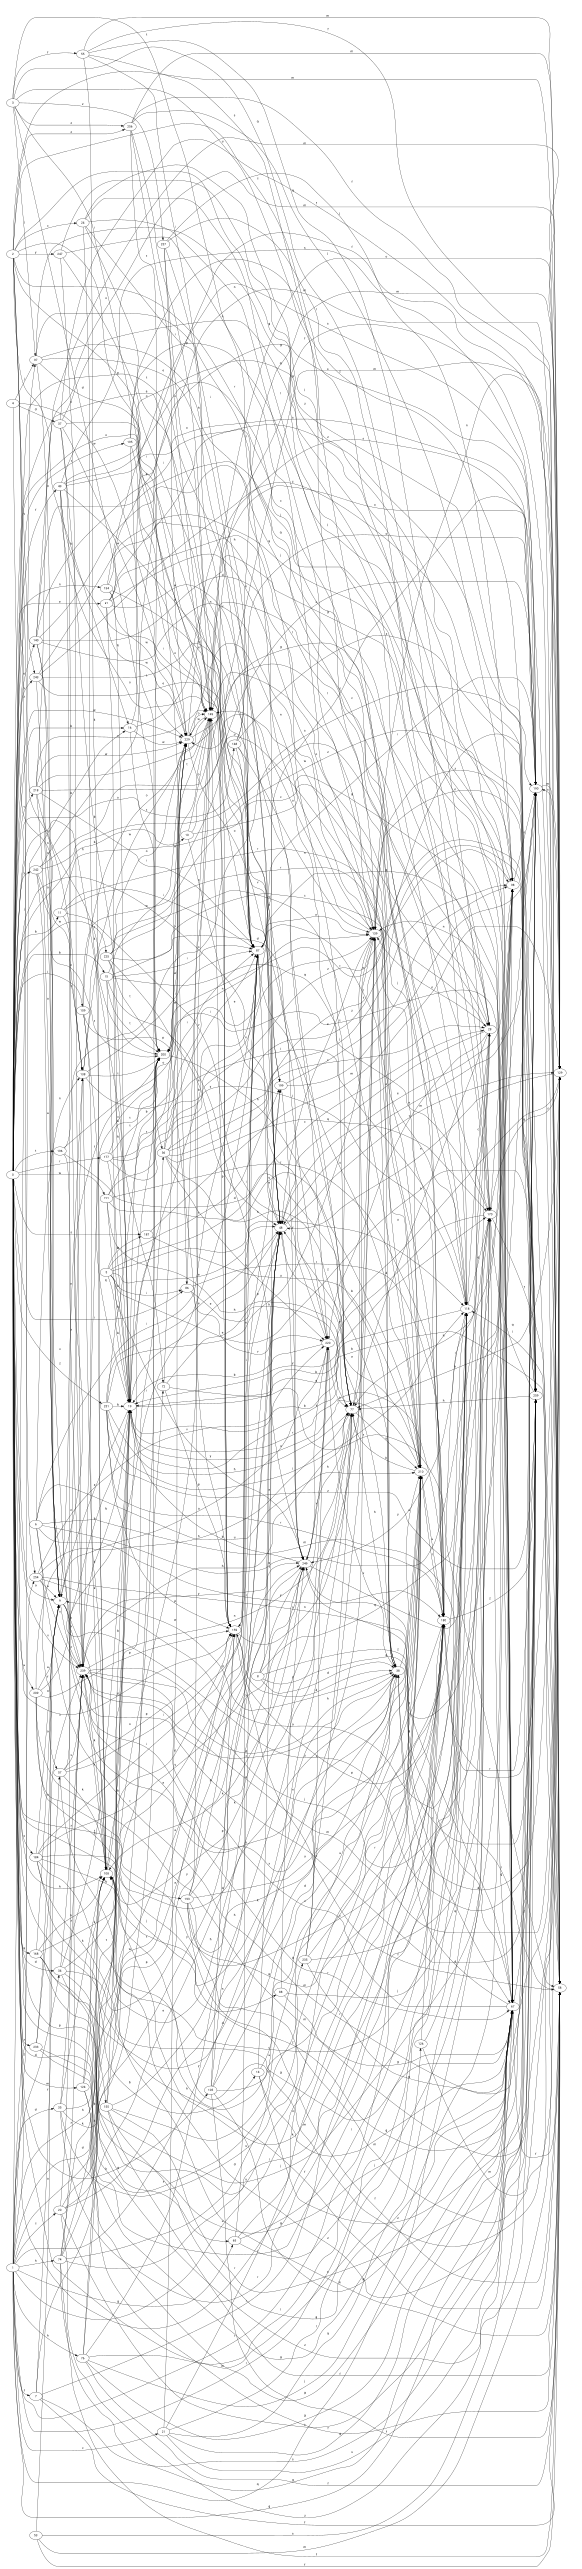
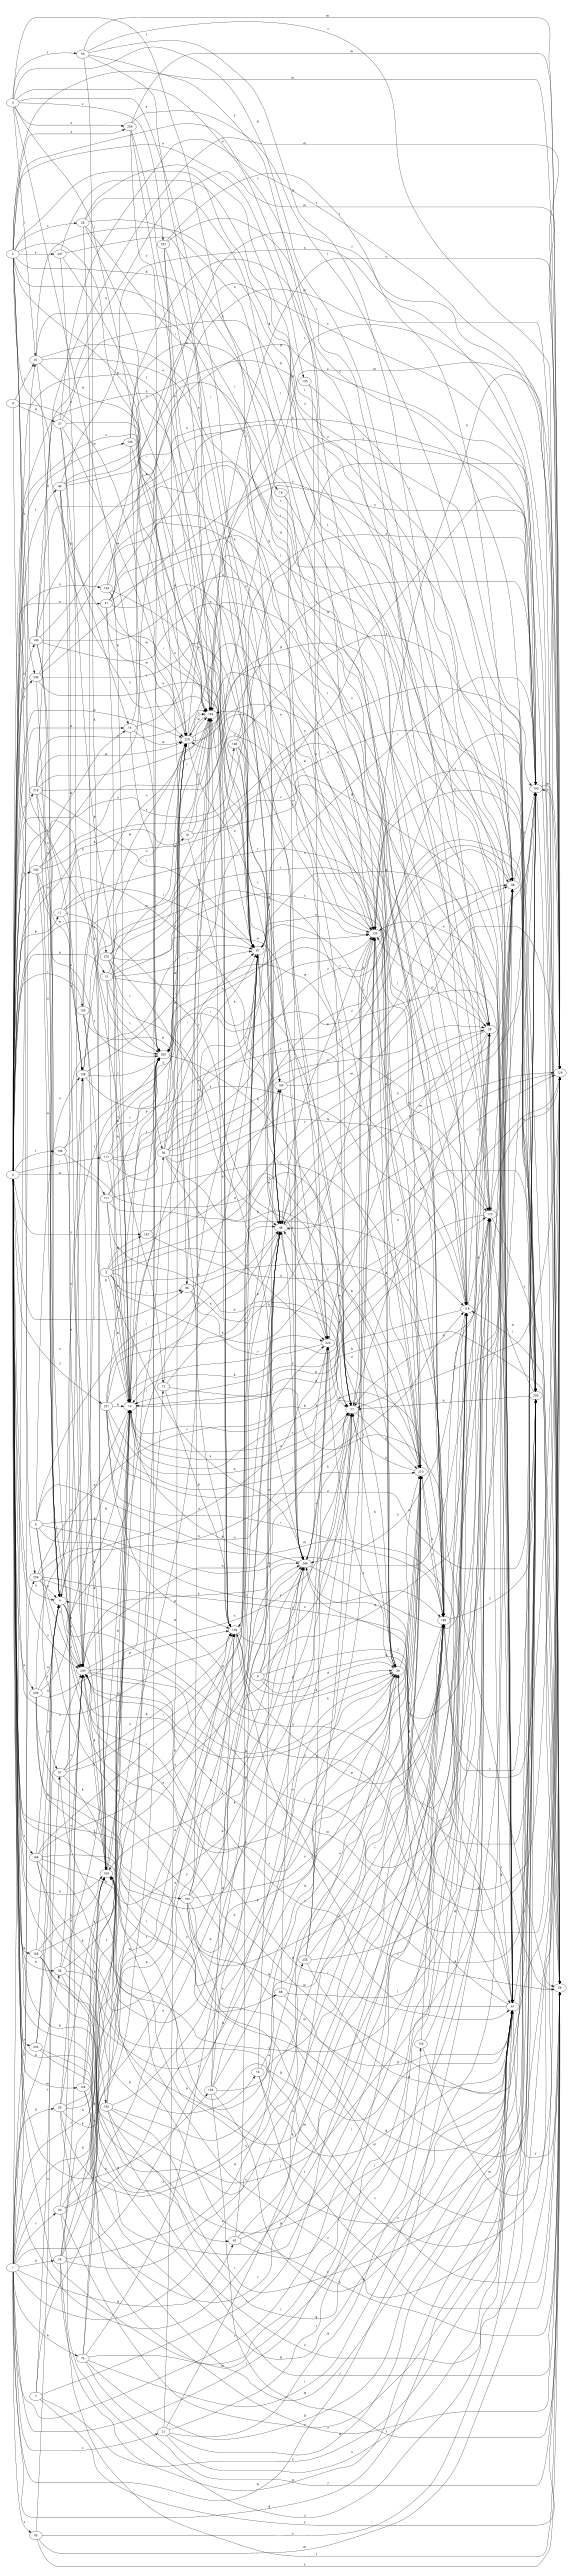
  strict digraph {
    fontname=Roboto
    rankdir=LR
    node [fontname=Roboto]
    edge [fontname=Roboto]
    0
    9
    10
    11
    14
    15
    16
    34
    47
    48
    49
    65
    72
    86
    88
    105
    108
    109
    124
    126
    134
    140
    148
    149
    155
    159
    168
    177
    180
    184
    187
    193
    195
    196
    199
    209
    218
    220
    222
    225
    229
    233
    235
    239
    242
    243
    251
    67
    210
    138
    259
    129
    28
    87
    170
    19
    249
    200
    58
    118
    190
    139
    98
    77
    38
    1
    20
    21
    35
    36
    53
    74
    76
    97
    254
    2
+   18
    24
+   135
    247
    256
    3
    55
    257
    4
    37
    5
    6
    57
    7
    8
    0 -> 9 [label=a]
    0 -> 10 [label=b]
    0 -> 11 [label=b]
    0 -> 14 [label=b]
    0 -> 15 [label=b]
    0 -> 16 [label=b]
    0 -> 34 [label=d]
    0 -> 47 [label=e]
    0 -> 48 [label=e]
    0 -> 49 [label=f]
    0 -> 65 [label=g]
    0 -> 72 [label=h]
    0 -> 86 [label=i]
    0 -> 88 [label=j]
    0 -> 105 [label=k]
-   0 -> 108 [label=k]
+   108 -> 0 [label=k]
    0 -> 109 [label=l]
    0 -> 124 [label=m]
    0 -> 126 [label=m]
    0 -> 134 [label=n]
    0 -> 140 [label=o]
    0 -> 148 [label=o]
    0 -> 149 [label=o]
    0 -> 155 [label=p]
    0 -> 159 [label=p]
    0 -> 168 [label=q]
    0 -> 177 [label=r]
    0 -> 180 [label=r]
    0 -> 184 [label=s]
    0 -> 187 [label=s]
    0 -> 193 [label=t]
    0 -> 195 [label=t]
    0 -> 196 [label=t]
    0 -> 199 [label=t]
    0 -> 209 [label=u]
    0 -> 218 [label=v]
    0 -> 220 [label=v]
    0 -> 222 [label=w]
    0 -> 225 [label=w]
    0 -> 229 [label=w]
    0 -> 233 [label=x]
    0 -> 235 [label=x]
    0 -> 239 [label=x]
    0 -> 242 [label=y]
    0 -> 243 [label=y]
    0 -> 251 [label=z]
    9 -> 239 [label=x]
    9 -> 67 [label=g]
    9 -> 210 [label=u]
    9 -> 138 [label=n]
    9 -> 259 [label=z]
    10 -> 48 [label=e]
    10 -> 149 [label=o]
    10 -> 67 [label=g]
    10 -> 129 [label=m]
    11 -> 180 [label=r]
    11 -> 220 [label=v]
    11 -> 138 [label=n]
    11 -> 28 [label=c]
    11 -> 87 [label=i]
    14 -> 199 [label=t]
    14 -> 67 [label=g]
    14 -> 210 [label=u]
    14 -> 259 [label=z]
    15 -> 229 [label=w]
    15 -> 28 [label=c]
    15 -> 87 [label=i]
    15 -> 170 [label=q]
    15 -> 19 [label=b]
    15 -> 249 [label=y]
    15 -> 200 [label=t]
    16 -> 229 [label=w]
    16 -> 67 [label=g]
    16 -> 200 [label=t]
    16 -> 58 [label=f]
    34 -> 149 [label=o]
    34 -> 239 [label=x]
    34 -> 259 [label=z]
    34 -> 19 [label=b]
    34 -> 249 [label=y]
    34 -> 118 [label=l]
    47 -> 220 [label=v]
    47 -> 229 [label=w]
    47 -> 259 [label=z]
    47 -> 19 [label=b]
    47 -> 118 [label=l]
    47 -> 190 [label=s]
    47 -> 139 [label=n]
    48 -> 159 [label=p]
    48 -> 129 [label=m]
    48 -> 249 [label=y]
    49 -> 149 [label=o]
    49 -> 239 [label=x]
    49 -> 259 [label=z]
    49 -> 28 [label=c]
    49 -> 87 [label=i]
    49 -> 170 [label=q]
    49 -> 190 [label=s]
    65 -> 180 [label=r]
    65 -> 87 [label=i]
    65 -> 118 [label=l]
    65 -> 98 [label=j]
    72 -> 48 [label=e]
    72 -> 159 [label=p]
    72 -> 229 [label=w]
    72 -> 58 [label=f]
    86 -> 149 [label=o]
    86 -> 180 [label=r]
    86 -> 220 [label=v]
    86 -> 77 [label=h]
    88 -> 67 [label=g]
    88 -> 249 [label=y]
    88 -> 98 [label=j]
    105 -> 48 [label=e]
    105 -> 159 [label=p]
    105 -> 180 [label=r]
    105 -> 67 [label=g]
    105 -> 58 [label=f]
    105 -> 139 [label=n]
    105 -> 38 [label=d]
    108 -> 159 [label=p]
    108 -> 239 [label=x]
    108 -> 210 [label=u]
    108 -> 259 [label=z]
    108 -> 19 [label=b]
    109 -> 108 [label=k]
    109 -> 149 [label=o]
    109 -> 159 [label=p]
    109 -> 19 [label=b]
    109 -> 190 [label=s]
    124 -> 108 [label=k]
    124 -> 67 [label=g]
    124 -> 19 [label=b]
    124 -> 58 [label=f]
    126 -> 180 [label=r]
    126 -> 129 [label=m]
    126 -> 170 [label=q]
    134 -> 48 [label=e]
    134 -> 229 [label=w]
    134 -> 19 [label=b]
    134 -> 190 [label=s]
    134 -> 77 [label=h]
    140 -> 9 [label=a]
    140 -> 239 [label=x]
    140 -> 129 [label=m]
    140 -> 170 [label=q]
    140 -> 190 [label=s]
    140 -> 139 [label=n]
    140 -> 98 [label=j]
    140 -> 38 [label=d]
    148 -> 259 [label=z]
-   148 -> 129 [label=m]
+   251 -> 129 [label=m]
    148 -> 87 [label=i]
    148 -> 249 [label=y]
    148 -> 190 [label=s]
    148 -> 139 [label=n]
    149 -> 159 [label=p]
    149 -> 229 [label=w]
    149 -> 28 [label=c]
    149 -> 200 [label=t]
    155 -> 67 [label=g]
    155 -> 210 [label=u]
    155 -> 19 [label=b]
    155 -> 200 [label=t]
    155 -> 58 [label=f]
    155 -> 190 [label=s]
    155 -> 77 [label=h]
    159 -> 87 [label=i]
    159 -> 58 [label=f]
    159 -> 139 [label=n]
    159 -> 38 [label=d]
    168 -> 9 [label=a]
    168 -> 48 [label=e]
    168 -> 108 [label=k]
    168 -> 67 [label=g]
    168 -> 98 [label=j]
    168 -> 38 [label=d]
    177 -> 87 [label=i]
    177 -> 19 [label=b]
    177 -> 200 [label=t]
    177 -> 58 [label=f]
    177 -> 118 [label=l]
    177 -> 139 [label=n]
    180 -> 239 [label=x]
    180 -> 210 [label=u]
    180 -> 259 [label=z]
    180 -> 118 [label=l]
    184 -> 9 [label=a]
    184 -> 67 [label=g]
    184 -> 129 [label=m]
    184 -> 28 [label=c]
    184 -> 87 [label=i]
    184 -> 249 [label=y]
    184 -> 58 [label=f]
    184 -> 38 [label=d]
    187 -> 210 [label=u]
    187 -> 129 [label=m]
    193 -> 149 [label=o]
    193 -> 159 [label=p]
    193 -> 180 [label=r]
    193 -> 210 [label=u]
    193 -> 129 [label=m]
    193 -> 28 [label=c]
    193 -> 249 [label=y]
    193 -> 58 [label=f]
    195 -> 149 [label=o]
    195 -> 259 [label=z]
    195 -> 200 [label=t]
    195 -> 98 [label=j]
    196 -> 239 [label=x]
    196 -> 190 [label=s]
    196 -> 139 [label=n]
    196 -> 38 [label=d]
    199 -> 249 [label=y]
    199 -> 190 [label=s]
    199 -> 98 [label=j]
    209 -> 9 [label=a]
    209 -> 159 [label=p]
    209 -> 259 [label=z]
    209 -> 129 [label=m]
    209 -> 87 [label=i]
    209 -> 170 [label=q]
    209 -> 200 [label=t]
    218 -> 9 [label=a]
    218 -> 149 [label=o]
    218 -> 229 [label=w]
    218 -> 67 [label=g]
    218 -> 210 [label=u]
    218 -> 129 [label=m]
    218 -> 87 [label=i]
    218 -> 200 [label=t]
    220 -> 9 [label=a]
    220 -> 108 [label=k]
    220 -> 19 [label=b]
    220 -> 249 [label=y]
    220 -> 77 [label=h]
    222 -> 180 [label=r]
    222 -> 210 [label=u]
    222 -> 259 [label=z]
    222 -> 19 [label=b]
    222 -> 200 [label=t]
    222 -> 77 [label=h]
    225 -> 48 [label=e]
    225 -> 180 [label=r]
    225 -> 210 [label=u]
    225 -> 259 [label=z]
    225 -> 19 [label=b]
    225 -> 200 [label=t]
    225 -> 38 [label=d]
    229 -> 149 [label=o]
+   229 -> 180 [label=r]
    229 -> 220 [label=v]
    229 -> 118 [label=l]
    229 -> 190 [label=s]
    229 -> 139 [label=n]
    233 -> 9 [label=a]
    233 -> 239 [label=x]
    233 -> 67 [label=g]
    233 -> 118 [label=l]
    235 -> 180 [label=r]
    235 -> 220 [label=v]
    235 -> 67 [label=g]
    235 -> 28 [label=c]
    235 -> 77 [label=h]
    239 -> 108 [label=k]
    239 -> 129 [label=m]
    239 -> 19 [label=b]
    239 -> 249 [label=y]
    239 -> 139 [label=n]
    239 -> 98 [label=j]
    239 -> 77 [label=h]
    239 -> 38 [label=d]
    242 -> 9 [label=a]
    242 -> 108 [label=k]
    242 -> 129 [label=m]
    242 -> 28 [label=c]
    242 -> 200 [label=t]
    242 -> 58 [label=f]
    243 -> 9 [label=a]
    243 -> 48 [label=e]
    243 -> 259 [label=z]
    243 -> 98 [label=j]
    243 -> 77 [label=h]
    251 -> 48 [label=e]
    251 -> 149 [label=o]
    251 -> 159 [label=p]
    251 -> 180 [label=r]
    251 -> 259 [label=z]
    251 -> 19 [label=b]
    251 -> 118 [label=l]
    251 -> 139 [label=n]
    251 -> 77 [label=h]
    67 -> 239 [label=x]
    67 -> 259 [label=z]
    67 -> 249 [label=y]
    67 -> 200 [label=t]
    67 -> 58 [label=f]
    67 -> 139 [label=n]
    67 -> 38 [label=d]
    210 -> 48 [label=e]
    210 -> 149 [label=o]
    210 -> 180 [label=r]
    210 -> 229 [label=w]
    210 -> 77 [label=h]
    138 -> 108 [label=k]
    138 -> 149 [label=o]
    138 -> 229 [label=w]
    138 -> 87 [label=i]
    138 -> 200 [label=t]
    138 -> 118 [label=l]
    259 -> 180 [label=r]
    259 -> 239 [label=x]
    259 -> 170 [label=q]
    259 -> 139 [label=n]
    259 -> 77 [label=h]
    129 -> 48 [label=e]
    129 -> 149 [label=o]
    129 -> 170 [label=q]
    129 -> 19 [label=b]
    129 -> 190 [label=s]
    129 -> 139 [label=n]
    129 -> 77 [label=h]
    129 -> 38 [label=d]
    28 -> 48 [label=e]
    28 -> 220 [label=v]
    28 -> 249 [label=y]
    28 -> 139 [label=n]
    28 -> 77 [label=h]
    87 -> 48 [label=e]
    87 -> 149 [label=o]
    87 -> 67 [label=g]
    87 -> 210 [label=u]
    87 -> 19 [label=b]
    87 -> 118 [label=l]
    87 -> 139 [label=n]
    170 -> 67 [label=g]
    170 -> 19 [label=b]
    170 -> 58 [label=f]
    170 -> 98 [label=j]
    19 -> 9 [label=a]
    19 -> 48 [label=e]
    19 -> 180 [label=r]
    19 -> 210 [label=u]
    19 -> 170 [label=q]
    19 -> 200 [label=t]
    249 -> 220 [label=v]
    249 -> 67 [label=g]
    249 -> 19 [label=b]
    249 -> 98 [label=j]
    249 -> 77 [label=h]
    200 -> 229 [label=w]
    200 -> 239 [label=x]
    200 -> 19 [label=b]
    200 -> 77 [label=h]
    58 -> 108 [label=k]
    58 -> 180 [label=r]
    58 -> 19 [label=b]
    58 -> 118 [label=l]
    118 -> 108 [label=k]
    118 -> 159 [label=p]
    118 -> 28 [label=c]
    118 -> 170 [label=q]
    118 -> 19 [label=b]
    190 -> 48 [label=e]
    190 -> 149 [label=o]
    190 -> 129 [label=m]
    190 -> 87 [label=i]
    190 -> 58 [label=f]
    190 -> 77 [label=h]
    139 -> 48 [label=e]
    139 -> 149 [label=o]
    139 -> 210 [label=u]
    139 -> 259 [label=z]
    139 -> 38 [label=d]
    98 -> 9 [label=a]
    98 -> 48 [label=e]
    98 -> 200 [label=t]
    98 -> 190 [label=s]
    77 -> 108 [label=k]
    77 -> 210 [label=u]
    77 -> 139 [label=n]
    38 -> 48 [label=e]
    38 -> 108 [label=k]
    38 -> 220 [label=v]
    38 -> 239 [label=x]
    38 -> 210 [label=u]
    38 -> 77 [label=h]
    1 -> 16 [label=b]
    1 -> 34 [label=d]
    1 -> 65 [label=g]
    1 -> 72 [label=h]
    1 -> 180 [label=r]
    1 -> 199 [label=t]
    1 -> 67 [label=g]
    1 -> 210 [label=u]
    1 -> 170 [label=q]
    1 -> 118 [label=l]
    1 -> 77 [label=h]
    1 -> 20 [label=c]
    1 -> 21 [label=c]
    1 -> 35 [label=d]
    1 -> 36 [label=d]
-   1 -> 7 [label=f]
+   1 -> 53 [label=f]
    1 -> 74 [label=h]
    1 -> 76 [label=h]
    1 -> 97 [label=j]
    1 -> 254 [label=z]
    20 -> 48 [label=e]
    20 -> 138 [label=n]
    20 -> 259 [label=z]
    20 -> 249 [label=y]
    20 -> 190 [label=s]
    20 -> 139 [label=n]
    21 -> 229 [label=w]
    21 -> 67 [label=g]
    21 -> 210 [label=u]
    21 -> 170 [label=q]
    21 -> 118 [label=l]
    21 -> 190 [label=s]
    35 -> 48 [label=e]
    35 -> 108 [label=k]
    35 -> 180 [label=r]
    35 -> 239 [label=x]
    35 -> 210 [label=u]
+   35 -> 19 [label=b]
    35 -> 200 [label=t]
    36 -> 220 [label=v]
    36 -> 229 [label=w]
    36 -> 259 [label=z]
    36 -> 28 [label=c]
    36 -> 87 [label=i]
    36 -> 170 [label=q]
    36 -> 58 [label=f]
    36 -> 98 [label=j]
    36 -> 77 [label=h]
    53 -> 9 [label=a]
    53 -> 129 [label=m]
    53 -> 58 [label=f]
    53 -> 190 [label=s]
    74 -> 108 [label=k]
    74 -> 159 [label=p]
    74 -> 239 [label=x]
    74 -> 67 [label=g]
    74 -> 210 [label=u]
    74 -> 19 [label=b]
    74 -> 58 [label=f]
    74 -> 38 [label=d]
    76 -> 108 [label=k]
    76 -> 229 [label=w]
    76 -> 67 [label=g]
    76 -> 249 [label=y]
    76 -> 58 [label=f]
    76 -> 118 [label=l]
    76 -> 98 [label=j]
    97 -> 9 [label=a]
    97 -> 48 [label=e]
    97 -> 180 [label=r]
    97 -> 67 [label=g]
    97 -> 87 [label=i]
    97 -> 77 [label=h]
    254 -> 9 [label=a]
    254 -> 220 [label=v]
    254 -> 129 [label=m]
    254 -> 190 [label=s]
    254 -> 77 [label=h]
    254 -> 38 [label=d]
    2 -> 16 [label=b]
    2 -> 149 [label=o]
    2 -> 159 [label=p]
    2 -> 180 [label=r]
    2 -> 243 [label=y]
    2 -> 67 [label=g]
    2 -> 138 [label=n]
    2 -> 129 [label=m]
    2 -> 28 [label=c]
    2 -> 254 [label=z]
+   2 -> 18 [label=b]
    2 -> 24 [label=c]
+   2 -> 135 [label=n]
    2 -> 247 [label=y]
    2 -> 256 [label=z]
+   18 -> 249 [label=y]
+   18 -> 118 [label=l]
    24 -> 108 [label=k]
    24 -> 149 [label=o]
    24 -> 87 [label=i]
    24 -> 118 [label=l]
    24 -> 139 [label=n]
    24 -> 98 [label=j]
+   135 -> 220 [label=v]
+   135 -> 98 [label=j]
    247 -> 239 [label=x]
    247 -> 67 [label=g]
    247 -> 87 [label=i]
    247 -> 139 [label=n]
    256 -> 149 [label=o]
    256 -> 159 [label=p]
    256 -> 129 [label=m]
    256 -> 200 [label=t]
-   256 -> 58 [label=f]
+   15 -> 58 [label=f]
    256 -> 98 [label=j]
-   49 -> 48 [label=e]
+   3 -> 48 [label=e]
    3 -> 86 [label=i]
    3 -> 199 [label=t]
    3 -> 210 [label=u]
    3 -> 170 [label=q]
    3 -> 36 [label=d]
    3 -> 97 [label=j]
    3 -> 256 [label=z]
    3 -> 55 [label=f]
    3 -> 257 [label=z]
    55 -> 108 [label=k]
    55 -> 129 [label=m]
    55 -> 87 [label=i]
    55 -> 170 [label=q]
    55 -> 58 [label=f]
    55 -> 139 [label=s]
    257 -> 149 [label=o]
    257 -> 229 [label=w]
    257 -> 87 [label=i]
    257 -> 118 [label=l]
    257 -> 98 [label=j]
    4 -> 229 [label=w]
    4 -> 138 [label=n]
    4 -> 97 [label=j]
    4 -> 37 [label=d]
    37 -> 159 [label=p]
    37 -> 229 [label=w]
    37 -> 239 [label=x]
    37 -> 170 [label=q]
    37 -> 19 [label=b]
    37 -> 58 [label=f]
    5 -> 48 [label=e]
    5 -> 86 [label=i]
    5 -> 187 [label=s]
    5 -> 199 [label=t]
    5 -> 259 [label=z]
    5 -> 28 [label=c]
    5 -> 19 [label=b]
    5 -> 249 [label=y]
    5 -> 118 [label=l]
    6 -> 180 [label=r]
    6 -> 239 [label=x]
    6 -> 210 [label=u]
    6 -> 138 [label=n]
    6 -> 129 [label=m]
    6 -> 87 [label=i]
    6 -> 170 [label=q]
    6 -> 57 [label=f]
    57 -> 108 [label=k]
    57 -> 159 [label=p]
    57 -> 239 [label=x]
    57 -> 87 [label=i]
    57 -> 19 [label=b]
    57 -> 77 [label=h]
    7 -> 48 [label=e]
    7 -> 180 [label=r]
    7 -> 58 [label=f]
    7 -> 190 [label=s]
    7 -> 57 [label=f]
    8 -> 48 [label=e]
    8 -> 67 [label=g]
    8 -> 259 [label=z]
    8 -> 170 [label=q]
    8 -> 249 [label=y]
    8 -> 38 [label=d]
  }
